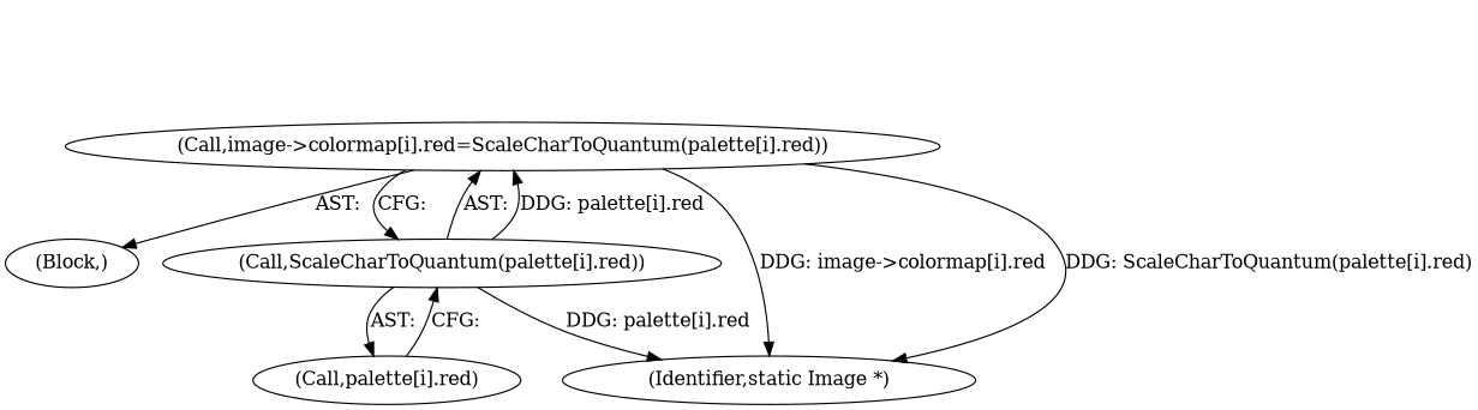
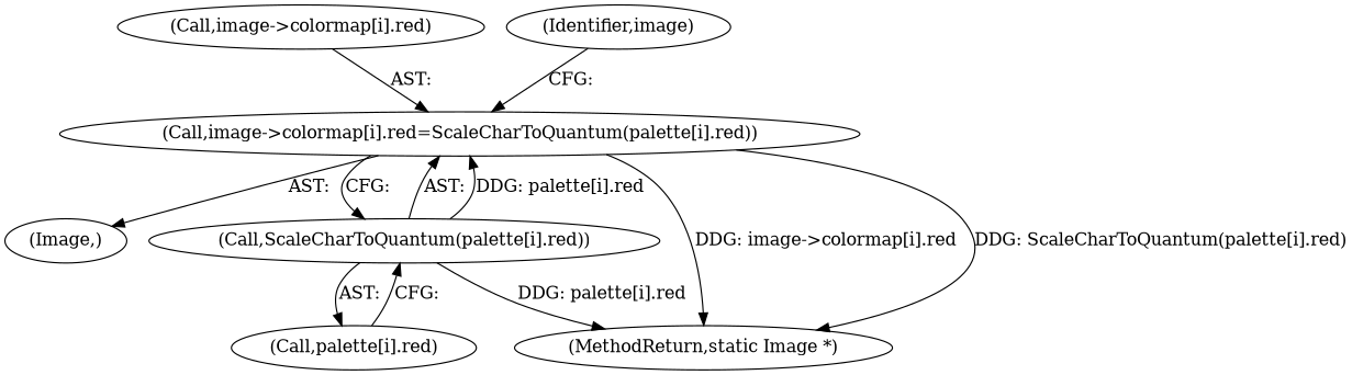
  digraph {
    n1 [label="(Call,image->colormap[i].red=ScaleCharToQuantum(palette[i].red))"]
    n2 [label="(Call,ScaleCharToQuantum(palette[i].red))"]
-   n3 [label="(Block,)"]
-   n4 [label="(Identifier,static Image *)"]
+   n3 [label="(Image,)"]
+   n4 [label="(MethodReturn,static Image *)"]
    n5 [label="(Call,palette[i].red)"]
+   n6 [label="(Call,image->colormap[i].red)"]
+   n7 [label="(Identifier,image)"]
    n1 -> n2 [label="CFG: "]
    n1 -> n3 [label="AST: "]
    n1 -> n4 [label="DDG: image->colormap[i].red"]
    n1 -> n4 [label="DDG: ScaleCharToQuantum(palette[i].red)"]
    n2 -> n1 [label="AST: "]
    n2 -> n1 [label="DDG: palette[i].red"]
    n2 -> n4 [label="DDG: palette[i].red"]
    n2 -> n5 [label="AST: "]
    n5 -> n2 [label="CFG: "]
+   n6 -> n1 [label="AST: "]
+   n7 -> n1 [label="CFG: "]
  }
